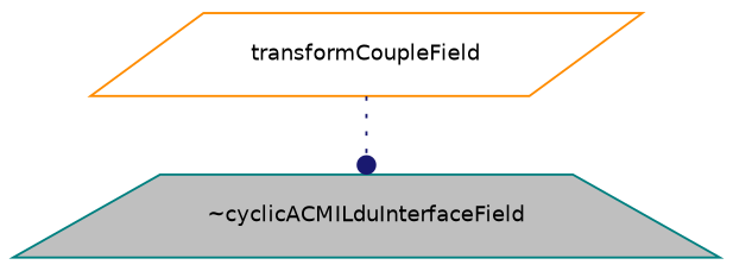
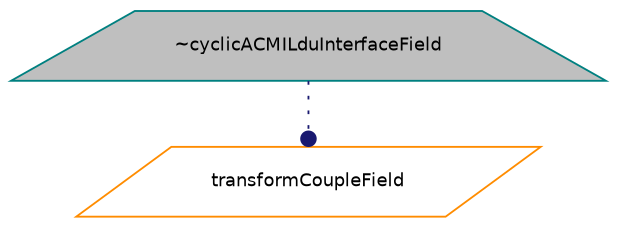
  digraph {
    rankdir=TB
    node [fontname=Helvetica fontsize=10]
    n1 [color=teal fillcolor=grey75 fontcolor=black height=0.2 label="~cyclicACMILduInterfaceField" shape=trapezium style=filled width=0.4]
    n2 [color=darkorange height=0.2 label=transformCoupleField shape=parallelogram width=0.4]
-   n2 -> n1 [color=midnightblue fontname=Helvetica fontsize=10 labelfontname=Helvetica labelfontsize=10 style=dotted arrowhead=dot]
+   n1 -> n2 [color=midnightblue fontname=Helvetica fontsize=10 labelfontname=Helvetica labelfontsize=10 style=dotted arrowhead=dot]
  }
